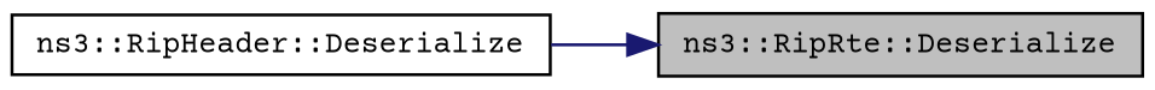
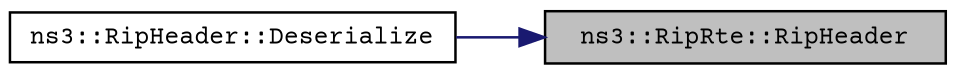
  digraph {
    rankdir=RL
    fontname="Courier Prime"
    node [color=black fontname="Courier Prime" fontsize=10 shape=record style=filled]
-   n1 [fillcolor=grey75 fontcolor=black height=0.2 label="ns3::RipRte::Deserialize" width=0.4]
+   n1 [fillcolor=grey75 fontcolor=black height=0.2 label="ns3::RipRte::RipHeader" width=0.4]
    n2 [fillcolor=white height=0.2 label="ns3::RipHeader::Deserialize" width=0.4]
    n1 -> n2 [color=midnightblue dir=back fontname="Courier Prime" fontsize=10 labelfontname=Helvetica labelfontsize=10 style=solid]
  }
